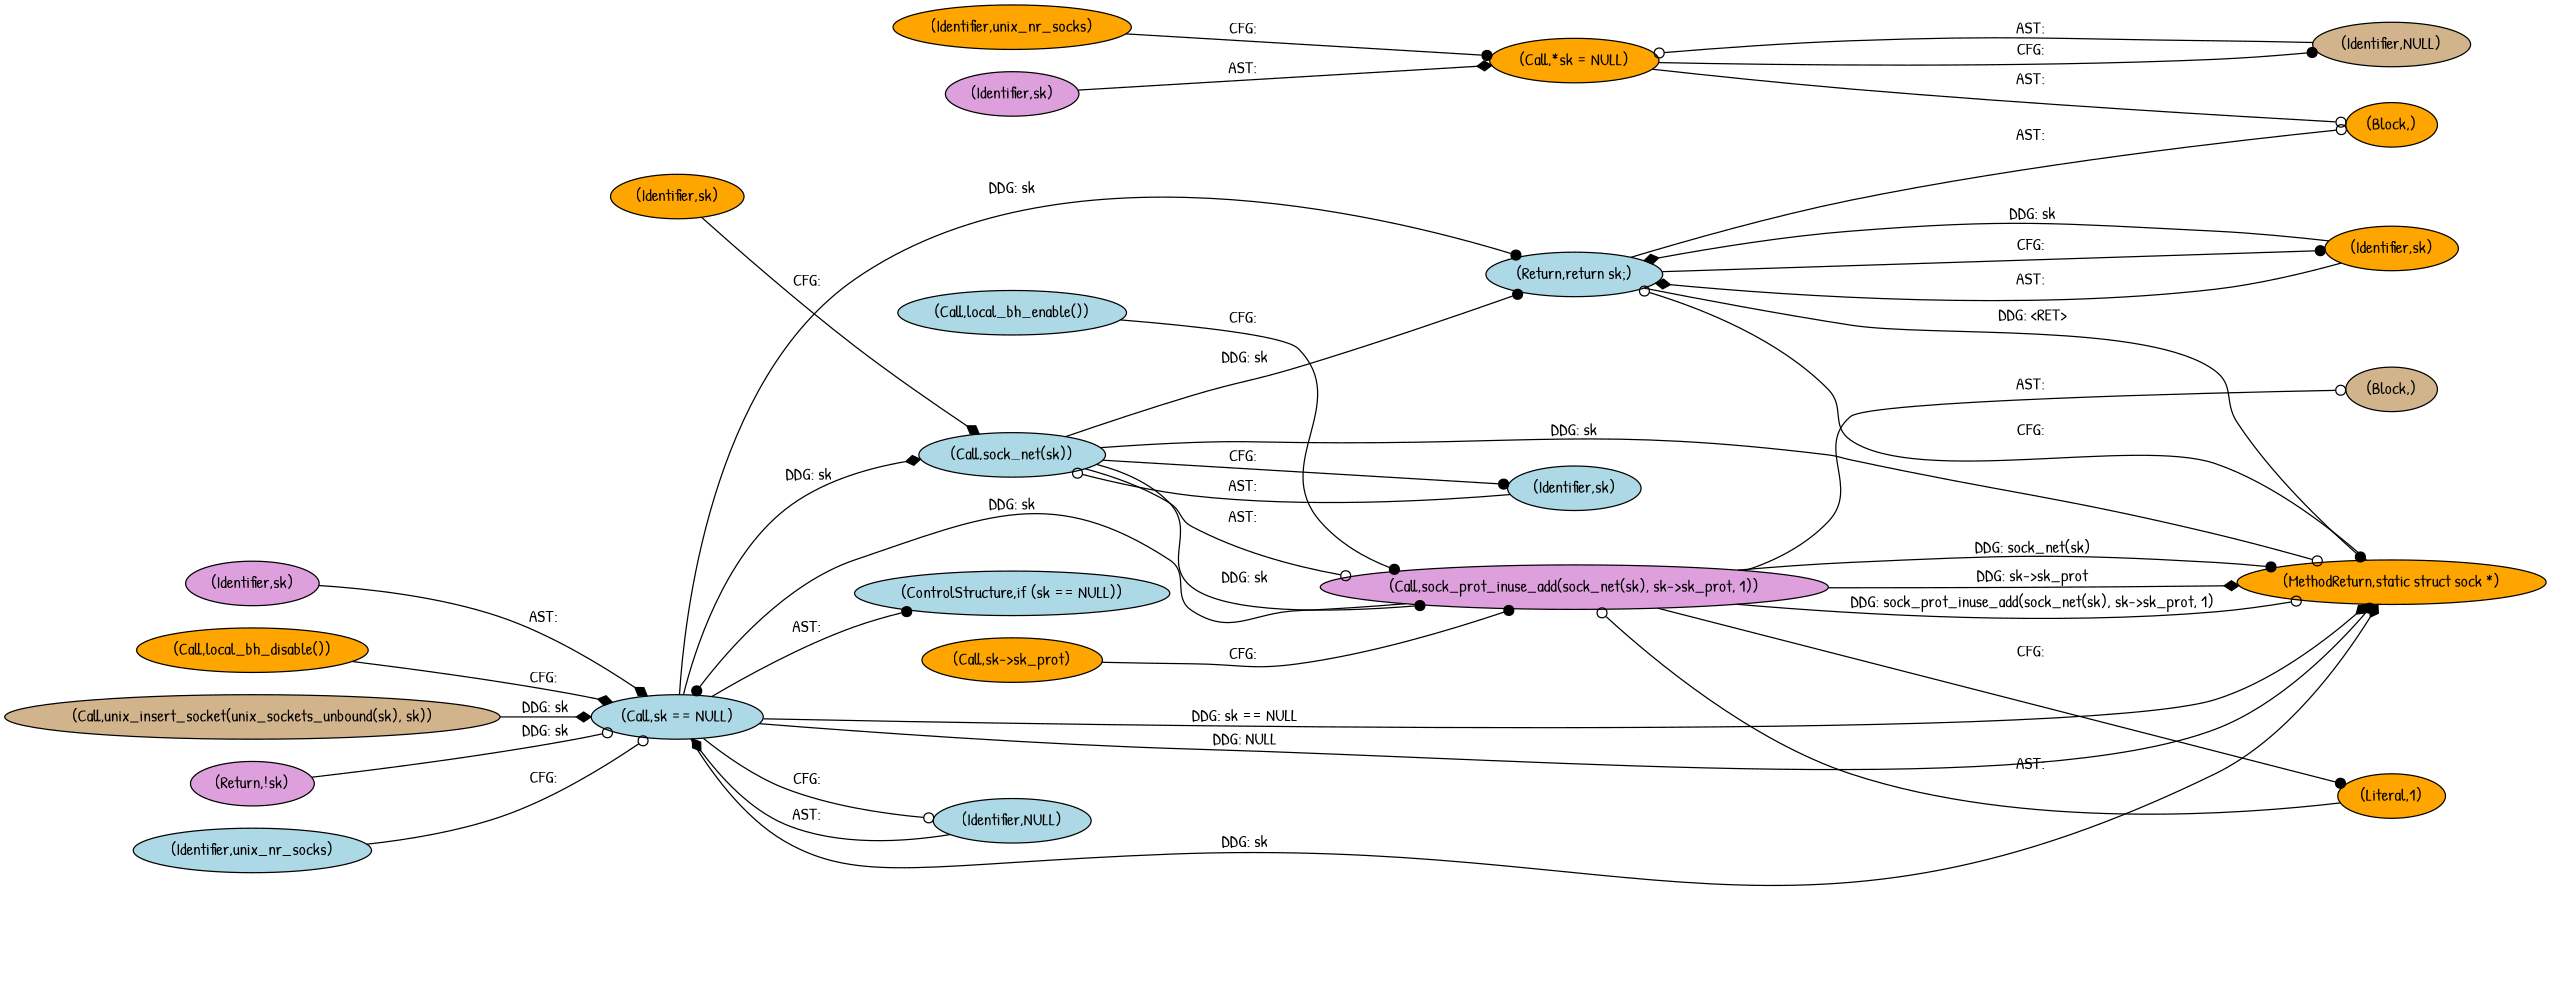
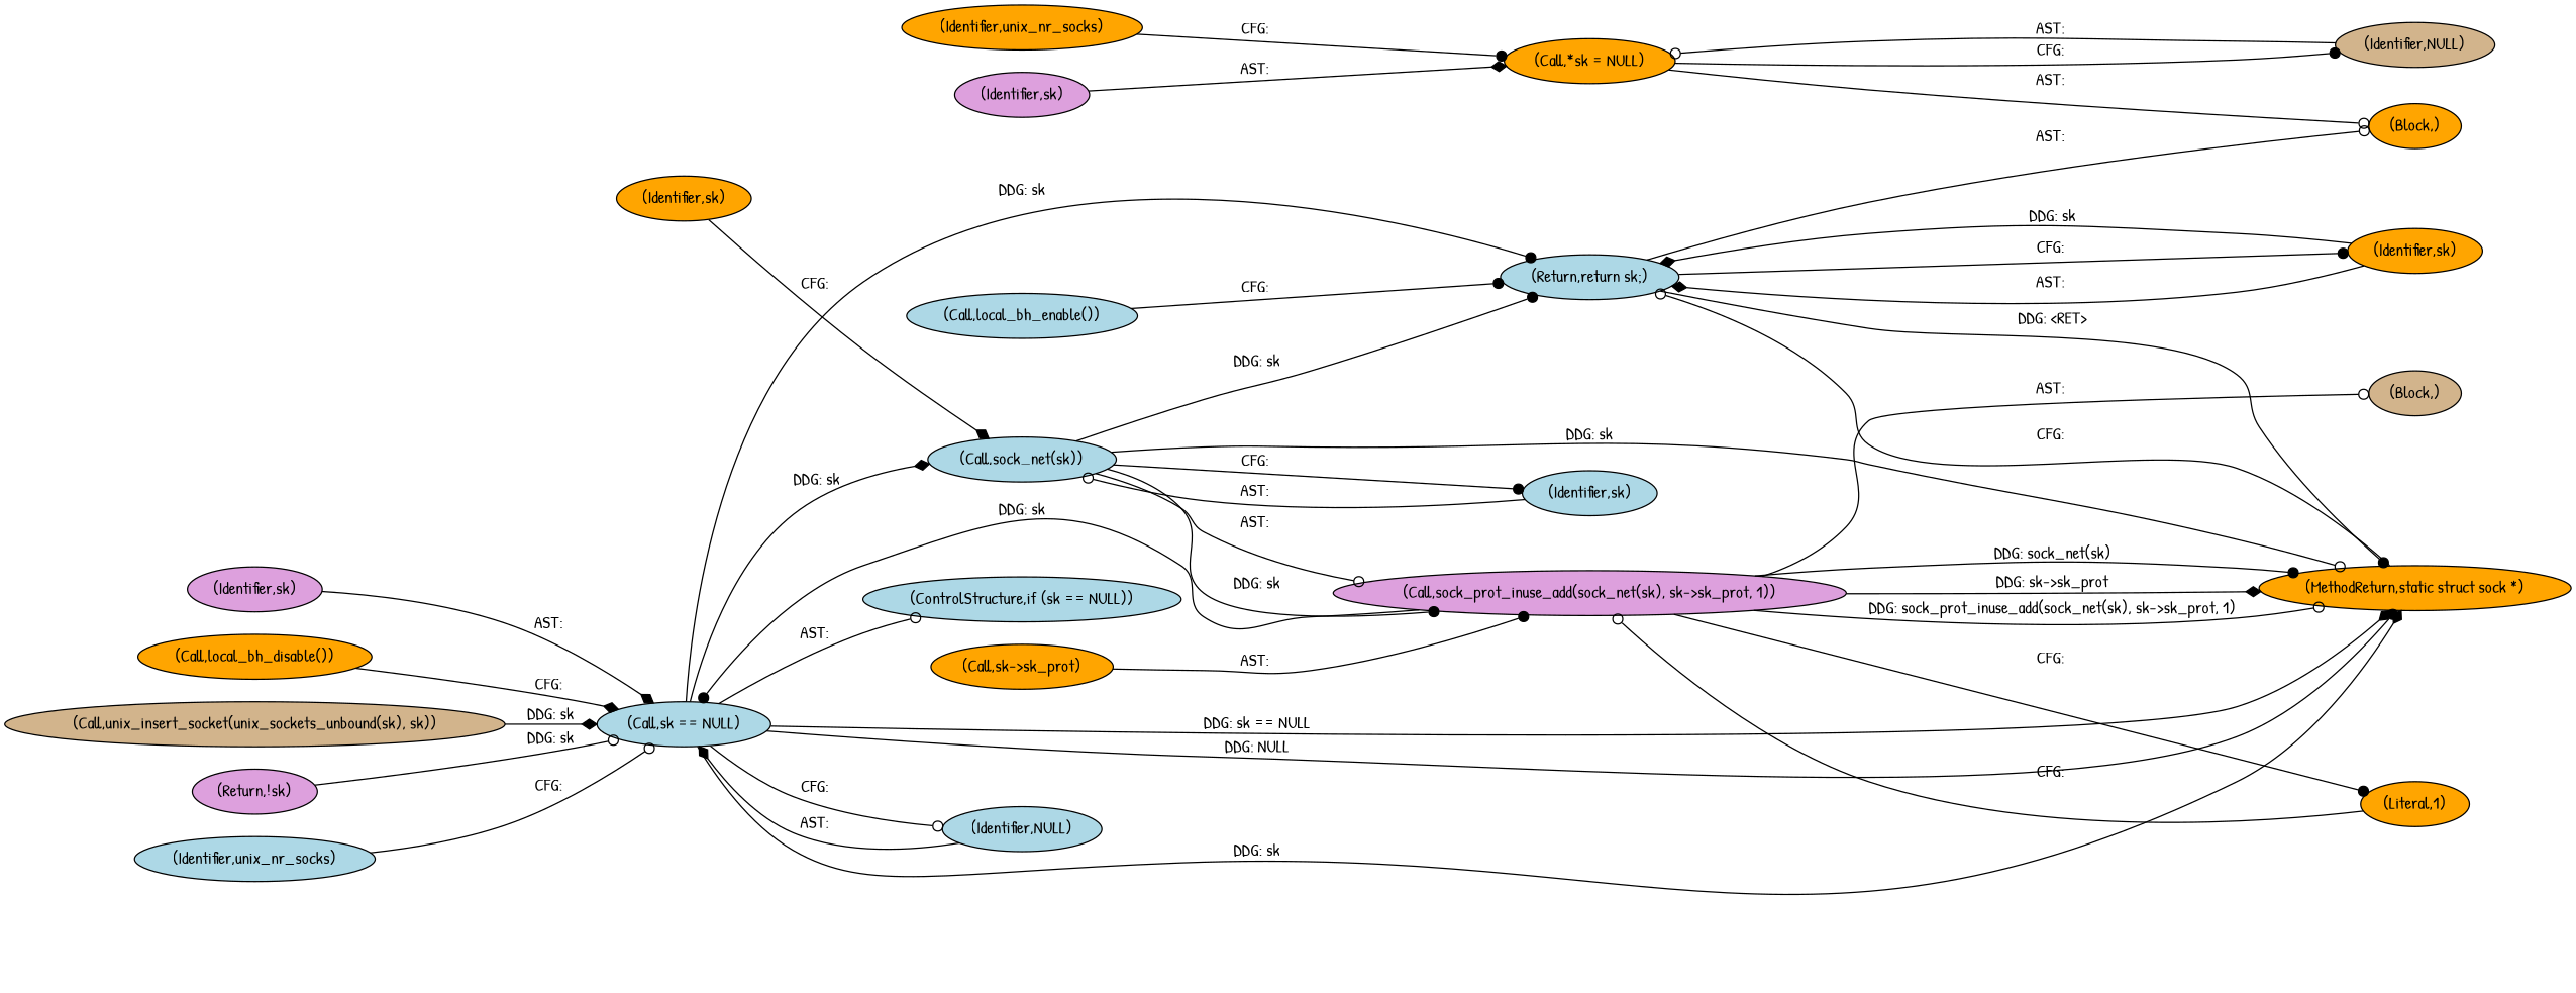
  digraph {
    fontname="Patrick Hand"
    rankdir=LR
    node [fillcolor=orange fontname="Patrick Hand" style=filled]
    edge [arrowhead=dot fontname="Patrick Hand"]
    n1 [label="(Call,*sk = NULL)"]
    n2 [fillcolor=tan label="(Identifier,NULL)"]
    n3 [label="(Block,)"]
    n4 [fillcolor=lightblue label="(Call,sk == NULL)"]
    n5 [fillcolor=lightblue label="(Call,sock_net(sk))"]
    n6 [fillcolor=lightblue label="(Return,return sk;)"]
    n7 [label="(MethodReturn,static struct sock *)"]
    n8 [fillcolor=lightblue label="(ControlStructure,if (sk == NULL))"]
    n9 [fillcolor=lightblue label="(Identifier,NULL)"]
    n10 [fillcolor=plum label="(Call,sock_prot_inuse_add(sock_net(sk), sk->sk_prot, 1))"]
    n11 [fillcolor=lightblue label="(Identifier,sk)"]
    n12 [label="(Identifier,sk)"]
    n13 [fillcolor=tan label="(Block,)"]
    n14 [label="(Literal,1)"]
    n15 [fillcolor=plum label="(Identifier,sk)"]
    n16 [label="(Call,local_bh_disable())"]
    n17 [fillcolor=lightblue label="(Call,local_bh_enable())"]
    n18 [fillcolor=tan label="(Call,unix_insert_socket(unix_sockets_unbound(sk), sk))"]
    n19 [label="(Identifier,unix_nr_socks)"]
    n20 [fillcolor=plum label="(Return,!sk)"]
    n21 [fillcolor=lightblue label="(Identifier,unix_nr_socks)"]
    n22 [label="(Identifier,sk)"]
    n23 [fillcolor=plum label="(Identifier,sk)"]
    n24 [label="(Call,sk->sk_prot)"]
    n1 -> n2 [label="CFG: "]
    n1 -> n3 [arrowhead=odot label="AST: "]
    n2 -> n1 [arrowhead=odot label="AST: "]
    n4 -> n5 [arrowhead=diamond label="DDG: sk"]
    n4 -> n6 [label="DDG: sk"]
    n4 -> n7 [arrowhead=diamond label="DDG: sk == NULL"]
    n4 -> n7 [label="DDG: NULL"]
    n4 -> n7 [arrowhead=diamond label="DDG: sk"]
-   n4 -> n8 [label="AST: "]
+   n4 -> n8 [arrowhead=odot label="AST: "]
    n4 -> n9 [arrowhead=odot label="CFG: "]
    n5 -> n6 [label="DDG: sk"]
    n5 -> n7 [arrowhead=odot label="DDG: sk"]
    n5 -> n10 [arrowhead=odot label="AST: "]
    n5 -> n10 [label="DDG: sk"]
    n5 -> n11 [label="CFG: "]
    n6 -> n3 [arrowhead=odot label="AST: "]
    n6 -> n7 [label="DDG: <RET>"]
    n6 -> n12 [label="CFG: "]
    n7 -> n6 [arrowhead=odot label="CFG: "]
    n9 -> n4 [arrowhead=diamond label="AST: "]
    n10 -> n4 [label="DDG: sk"]
    n10 -> n7 [label="DDG: sock_net(sk)"]
    n10 -> n7 [arrowhead=diamond label="DDG: sk->sk_prot"]
    n10 -> n7 [arrowhead=odot label="DDG: sock_prot_inuse_add(sock_net(sk), sk->sk_prot, 1)"]
    n10 -> n13 [arrowhead=odot label="AST: "]
    n10 -> n14 [label="CFG: "]
    n11 -> n5 [arrowhead=odot label="AST: "]
    n12 -> n6 [arrowhead=diamond label="AST: "]
    n12 -> n6 [arrowhead=diamond label="DDG: sk"]
-   n14 -> n10 [arrowhead=odot label="AST: "]
+   n14 -> n10 [arrowhead=odot label="CFG: "]
    n15 -> n4 [arrowhead=diamond label="AST: "]
    n16 -> n4 [arrowhead=diamond label="CFG: "]
-   n17 -> n10 [label="CFG: "]
+   n17 -> n6 [label="CFG: "]
    n18 -> n4 [arrowhead=diamond label="DDG: sk"]
    n19 -> n1 [label="CFG: "]
    n20 -> n4 [arrowhead=odot label="DDG: sk"]
    n21 -> n4 [arrowhead=odot label="CFG: "]
    n22 -> n5 [arrowhead=diamond label="CFG: "]
    n23 -> n1 [arrowhead=diamond label="AST: "]
-   n24 -> n10 [label="CFG: "]
+   n24 -> n10 [label="AST: "]
  }
